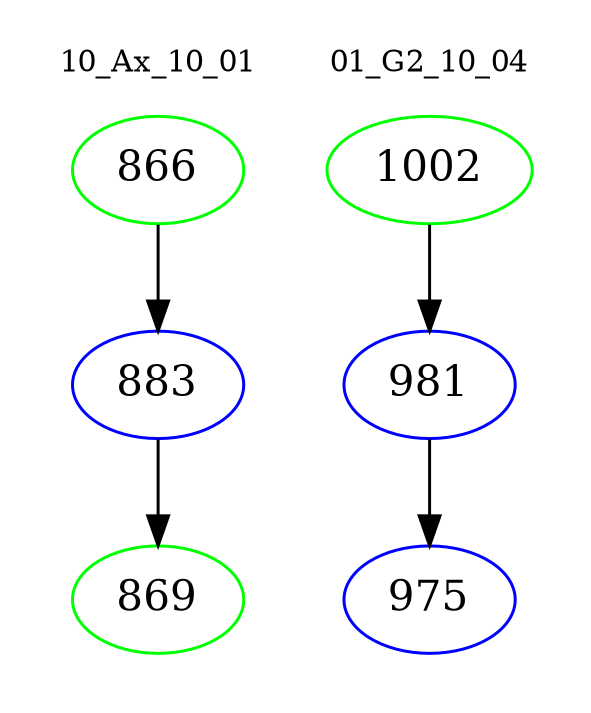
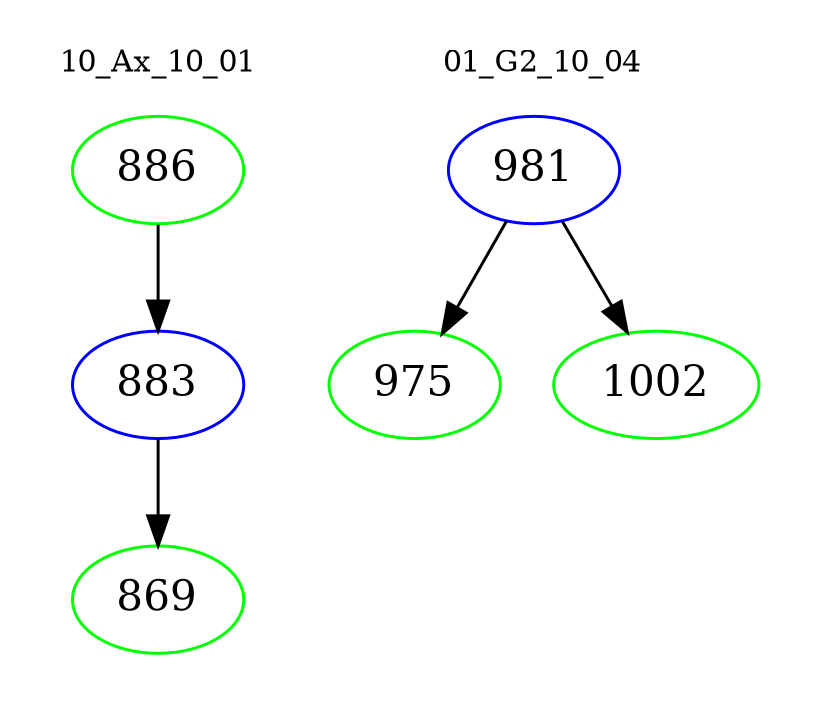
  digraph {
    node [color=green]
    edge [color=black]
    n1 [color=blue label=883]
    n2 [label=869]
-   n3 [label=866]
+   n3 [label=886]
    n4 [color=blue label=981]
-   n5 [color=blue label=975]
+   n5 [label=975]
    n6 [label=1002]
    subgraph cluster_1 {
      color=white
      fontsize=10
      label="10_Ax_10_01"
      n1
      n2
      n3
    }
    subgraph cluster_2 {
      color=white
      fontsize=10
      label="01_G2_10_04"
      n4
      n5
      n6
    }
    n1 -> n2
    n3 -> n1
    n4 -> n5
-   n6 -> n4
+   n4 -> n6
  }
